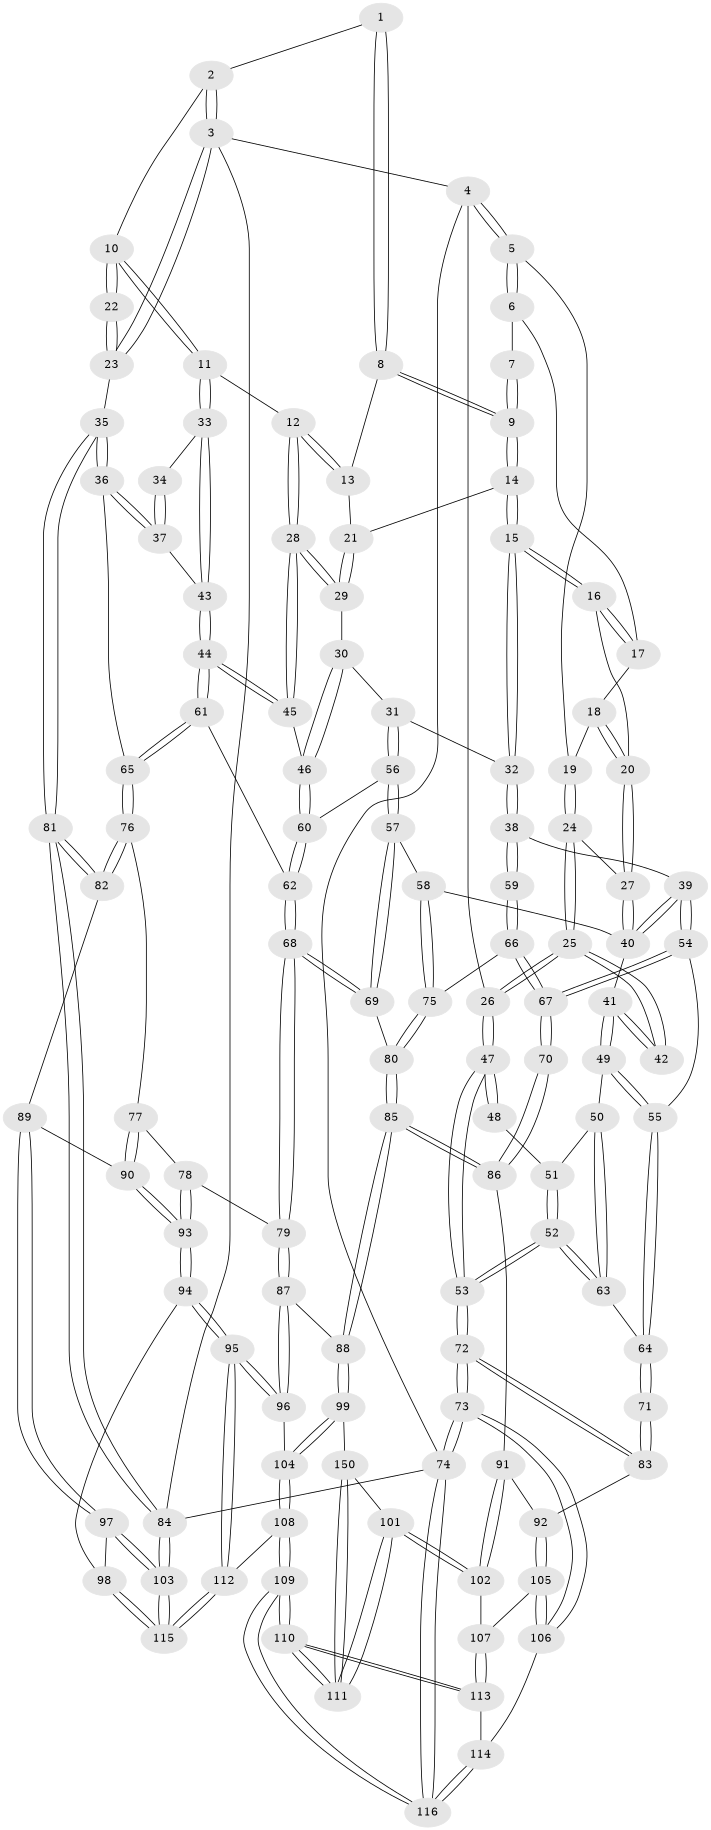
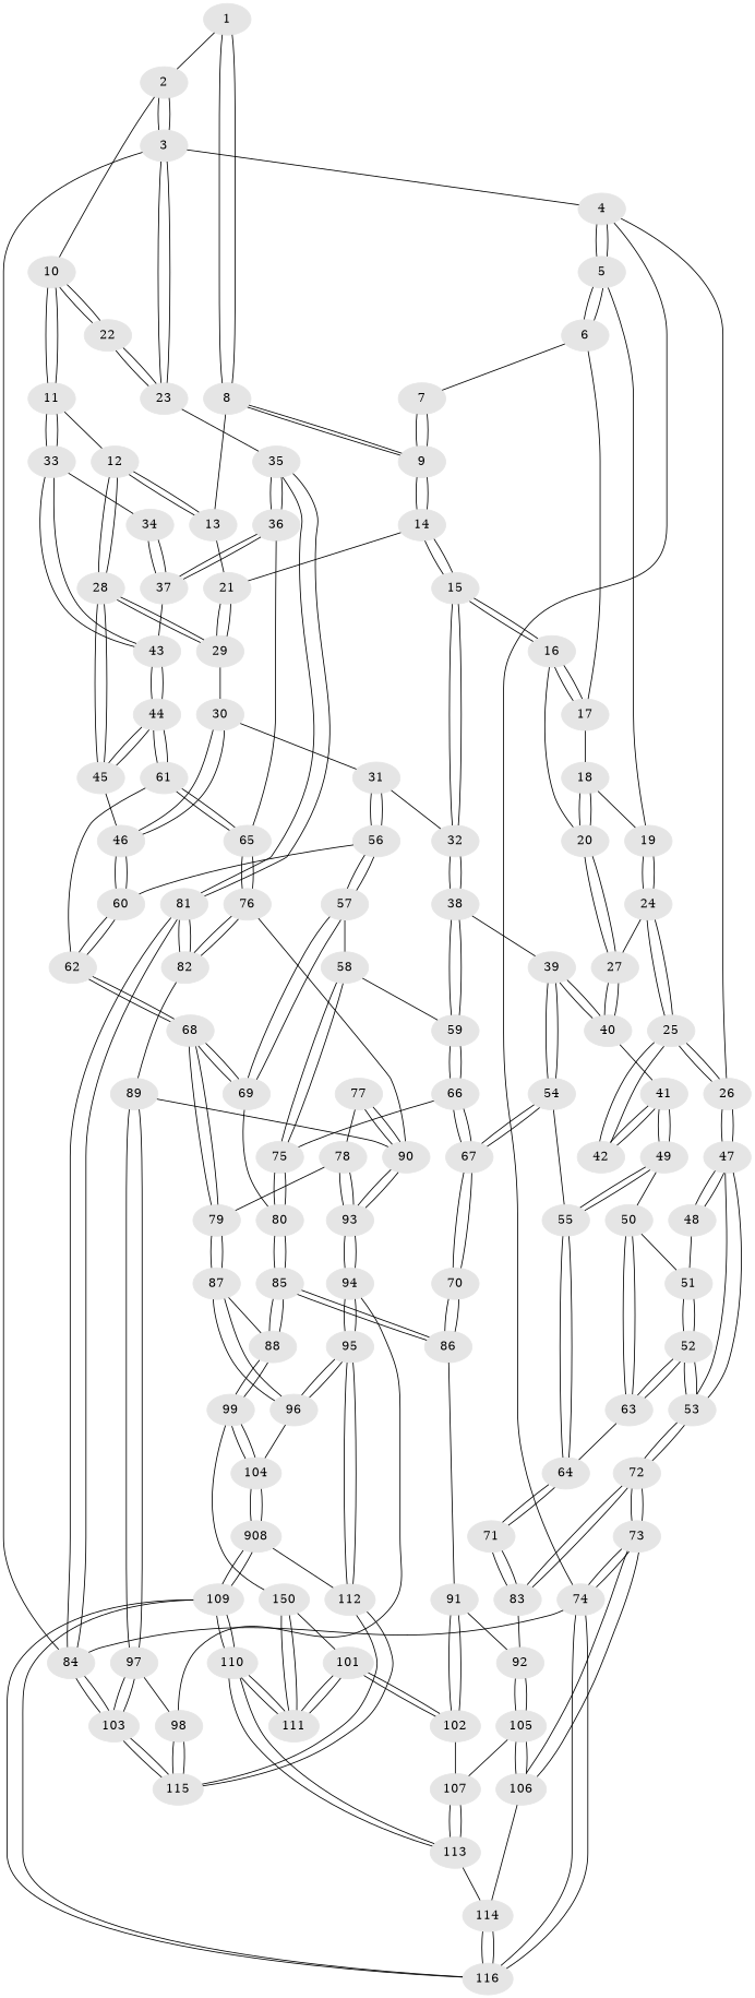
  graph {
    node [color=gray90 style=filled]
    1
    2
    8
    3
    10
    9
    13
    4
    23
    84
    11
    22
    5
    26
    74
    35
    103
    6
    19
    47
    116
    7
    17
    24
    18
    14
    21
    15
    12
    33
    28
    34
    43
    29
    45
    16
    32
    20
    38
    27
    25
    40
    30
    36
    81
    42
    48
    53
    41
    46
    31
    56
    60
    57
    39
    59
    37
    44
    65
    82
    76
    54
    66
    55
    67
    49
    50
    61
    62
    51
    72
    52
    63
    64
    83
    73
    70
    71
    58
    69
    75
    80
    68
    79
    77
    86
    87
    85
    91
    92
    106
    114
    78
    90
    89
    93
    94
    88
    96
    97
    105
    115
    99
    102
    104
    n106 [label=150]
    98
    107
    95
    112
-   108
+   108 [label=908]
    101
    111
    113
    109
    110
    1 -- 2
    1 -- 8
    1 -- 8
    2 -- 3
    2 -- 3
    2 -- 10
    8 -- 9
    8 -- 9
    8 -- 13
    3 -- 4
    3 -- 23
    3 -- 23
    3 -- 84
    10 -- 11
    10 -- 11
    10 -- 22
    10 -- 22
    9 -- 14
    9 -- 14
    13 -- 21
    4 -- 5
    4 -- 5
    4 -- 26
    4 -- 74
    23 -- 35
    84 -- 103
    84 -- 103
    11 -- 12
    11 -- 33
    11 -- 33
    22 -- 23
    22 -- 23
    5 -- 6
    5 -- 6
    5 -- 19
    26 -- 47
    26 -- 47
    74 -- 84
    74 -- 116
    74 -- 116
    35 -- 36
    35 -- 36
    35 -- 81
    35 -- 81
    103 -- 115
    103 -- 115
    6 -- 7
    6 -- 17
    19 -- 24
    19 -- 24
    47 -- 48
    47 -- 48
    47 -- 53
    47 -- 53
    7 -- 9
    7 -- 9
    17 -- 18
    24 -- 27
    24 -- 25
    24 -- 25
    18 -- 19
    18 -- 20
    18 -- 20
    14 -- 21
    14 -- 15
    14 -- 15
    21 -- 29
    21 -- 29
    15 -- 16
    15 -- 16
    15 -- 32
    15 -- 32
    12 -- 13
    12 -- 13
    12 -- 28
    12 -- 28
    33 -- 34
    33 -- 43
    33 -- 43
    28 -- 29
    28 -- 29
    28 -- 45
    28 -- 45
    34 -- 37
    34 -- 37
    43 -- 44
    43 -- 44
    29 -- 30
    45 -- 46
    16 -- 17
    16 -- 17
    16 -- 20
    32 -- 38
    32 -- 38
    20 -- 27
    20 -- 27
    38 -- 39
    38 -- 59
    38 -- 59
    27 -- 40
    27 -- 40
    25 -- 26
    25 -- 26
    25 -- 42
    25 -- 42
    40 -- 41
    30 -- 46
    30 -- 46
    30 -- 31
    36 -- 37
    36 -- 37
    36 -- 65
    81 -- 84
    81 -- 84
    81 -- 82
    81 -- 82
    48 -- 51
    53 -- 72
    53 -- 72
    41 -- 42
    41 -- 42
    41 -- 49
    41 -- 49
    46 -- 60
    46 -- 60
    31 -- 32
    31 -- 56
    31 -- 56
    56 -- 60
    56 -- 57
    56 -- 57
    60 -- 62
    60 -- 62
    57 -- 58
    57 -- 69
    57 -- 69
    39 -- 40
    39 -- 40
    39 -- 54
    39 -- 54
    59 -- 66
    59 -- 66
    37 -- 43
    44 -- 45
    44 -- 45
    44 -- 61
    44 -- 61
    65 -- 76
    65 -- 76
    82 -- 89
    76 -- 82
    76 -- 82
-   76 -- 77
+   76 -- 90
    54 -- 55
    54 -- 67
    54 -- 67
    66 -- 67
    66 -- 67
    66 -- 75
    55 -- 64
    55 -- 64
    67 -- 70
    67 -- 70
    49 -- 55
    49 -- 55
    49 -- 50
    50 -- 51
    50 -- 63
    50 -- 63
    61 -- 65
    61 -- 65
    61 -- 62
    62 -- 68
    62 -- 68
    51 -- 52
    51 -- 52
    72 -- 83
    72 -- 83
    72 -- 73
    72 -- 73
    52 -- 53
    52 -- 53
    52 -- 63
    52 -- 63
    63 -- 64
    64 -- 71
    64 -- 71
    83 -- 92
    73 -- 74
    73 -- 74
    73 -- 106
    73 -- 106
    70 -- 86
    70 -- 86
    71 -- 83
    71 -- 83
-   58 -- 40
+   58 -- 59
    58 -- 75
    58 -- 75
    69 -- 80
    75 -- 80
    75 -- 80
    80 -- 85
    80 -- 85
    68 -- 69
    68 -- 69
    68 -- 79
    68 -- 79
    79 -- 87
    79 -- 87
    77 -- 78
    77 -- 90
    77 -- 90
    86 -- 91
    87 -- 88
    87 -- 96
    87 -- 96
    85 -- 86
    85 -- 86
    85 -- 88
    85 -- 88
    91 -- 92
    91 -- 102
    91 -- 102
    92 -- 105
    92 -- 105
    106 -- 114
    114 -- 116
    114 -- 116
    78 -- 79
    78 -- 93
    78 -- 93
    90 -- 93
    90 -- 93
    89 -- 90
    89 -- 97
    89 -- 97
    93 -- 94
    93 -- 94
    94 -- 98
    94 -- 95
    94 -- 95
    88 -- 99
    88 -- 99
    96 -- 104
    97 -- 103
    97 -- 103
    97 -- 98
    105 -- 106
    105 -- 106
    105 -- 107
    99 -- 104
    99 -- 104
    99 -- n106
    102 -- 107
    104 -- 108
    104 -- 108
    n106 -- 101
    n106 -- 111
    n106 -- 111
    98 -- 115
    98 -- 115
    107 -- 113
    107 -- 113
    95 -- 96
    95 -- 96
    95 -- 112
    95 -- 112
    112 -- 115
    112 -- 115
    108 -- 112
    108 -- 109
    108 -- 109
    101 -- 102
    101 -- 102
    101 -- 111
    101 -- 111
    113 -- 114
    109 -- 116
    109 -- 116
    109 -- 110
    109 -- 110
    110 -- 111
    110 -- 111
    110 -- 113
    110 -- 113
  }
